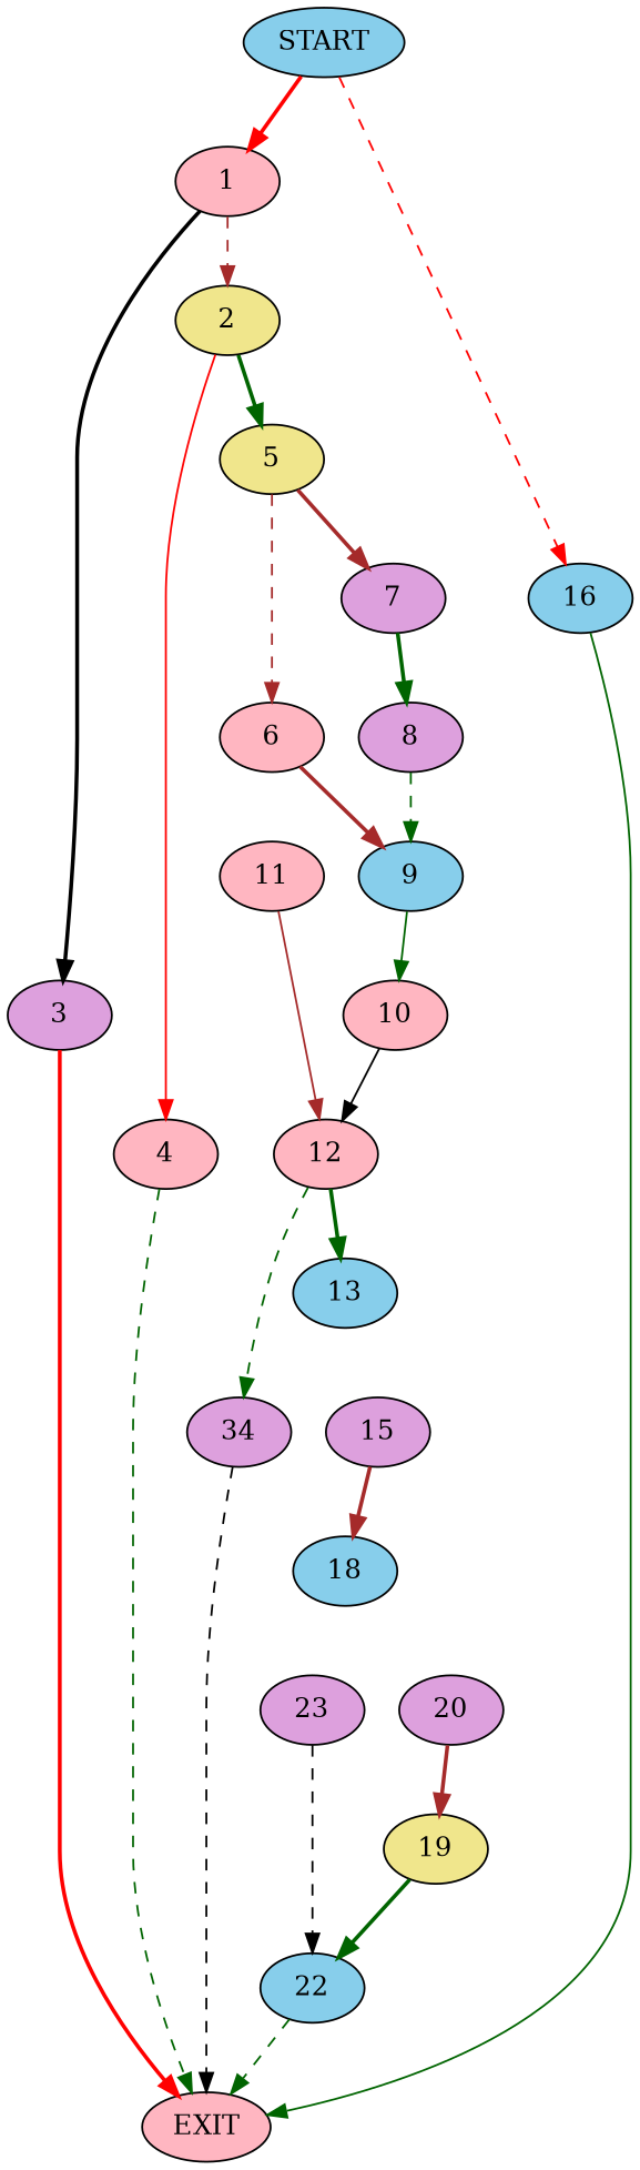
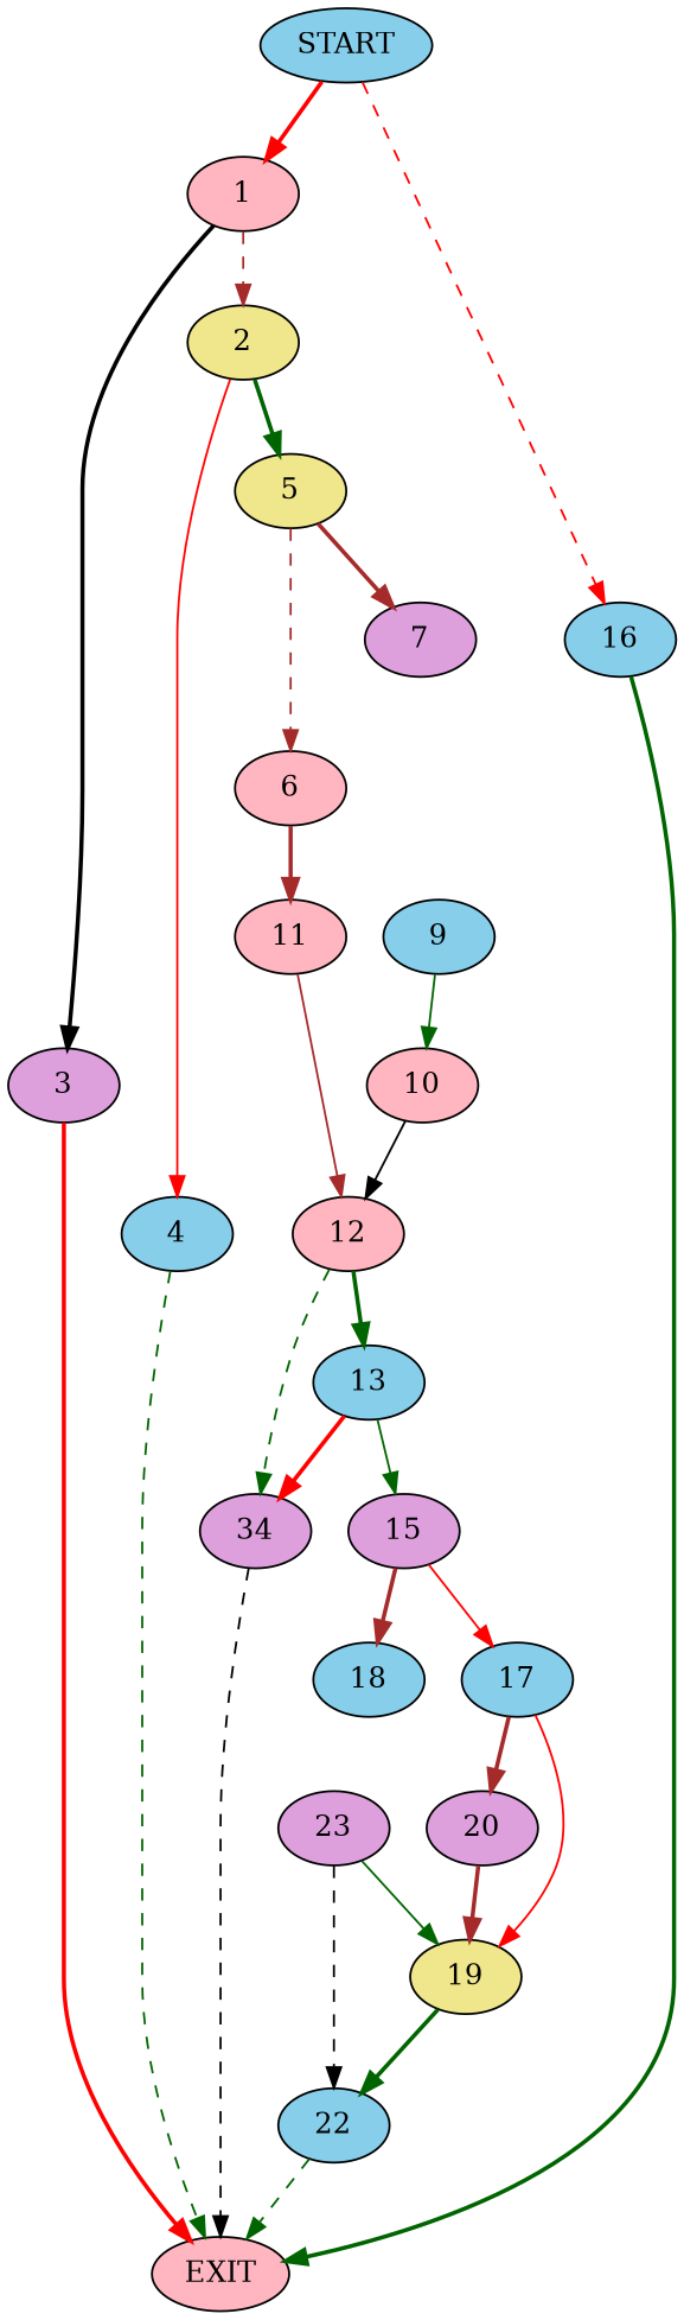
  digraph {
    node [fillcolor=skyblue style=filled]
    edge [color=darkgreen style=bold]
    n1 [label=START]
    1 [fillcolor=lightpink]
    16
    2 [fillcolor=khaki]
    3 [fillcolor=plum]
    n6 [fillcolor=lightpink label=EXIT]
-   4 [fillcolor=lightpink]
+   4
    5 [fillcolor=khaki]
    6 [fillcolor=lightpink]
    7 [fillcolor=plum]
    9
-   8 [fillcolor=plum]
    10 [fillcolor=lightpink]
    12 [fillcolor=lightpink]
    11 [fillcolor=lightpink]
    13
    n17 [fillcolor=plum label=34]
    15 [fillcolor=plum]
+   17
    18
    19 [fillcolor=khaki]
    20 [fillcolor=plum]
    22
    23 [fillcolor=plum]
    n1 -> 1 [color=red]
    n1 -> 16 [color=red style=dashed]
    1 -> 2 [color=brown style=dashed]
    1 -> 3 [color=black]
-   16 -> n6 [style=solid]
+   16 -> n6
    2 -> 4 [color=red style=solid]
    2 -> 5
    3 -> n6 [color=red]
    4 -> n6 [style=dashed]
    5 -> 6 [color=brown style=dashed]
    5 -> 7 [color=brown]
-   6 -> 9 [color=brown]
-   7 -> 8
+   6 -> 11 [color=brown]
    9 -> 10 [style=solid]
-   8 -> 9 [style=dashed]
    10 -> 12 [color=black style=solid]
    12 -> 13
    12 -> n17 [style=dashed]
    11 -> 12 [color=brown style=solid]
+   13 -> n17 [color=red]
+   13 -> 15 [style=solid]
    n17 -> n6 [color=black style=dashed]
+   15 -> 17 [color=red style=solid]
    15 -> 18 [color=brown]
+   17 -> 19 [color=red style=solid]
+   17 -> 20 [color=brown]
    19 -> 22
    20 -> 19 [color=brown]
    22 -> n6 [style=dashed]
+   23 -> 19 [style=solid]
    23 -> 22 [color=black style=dashed]
  }
